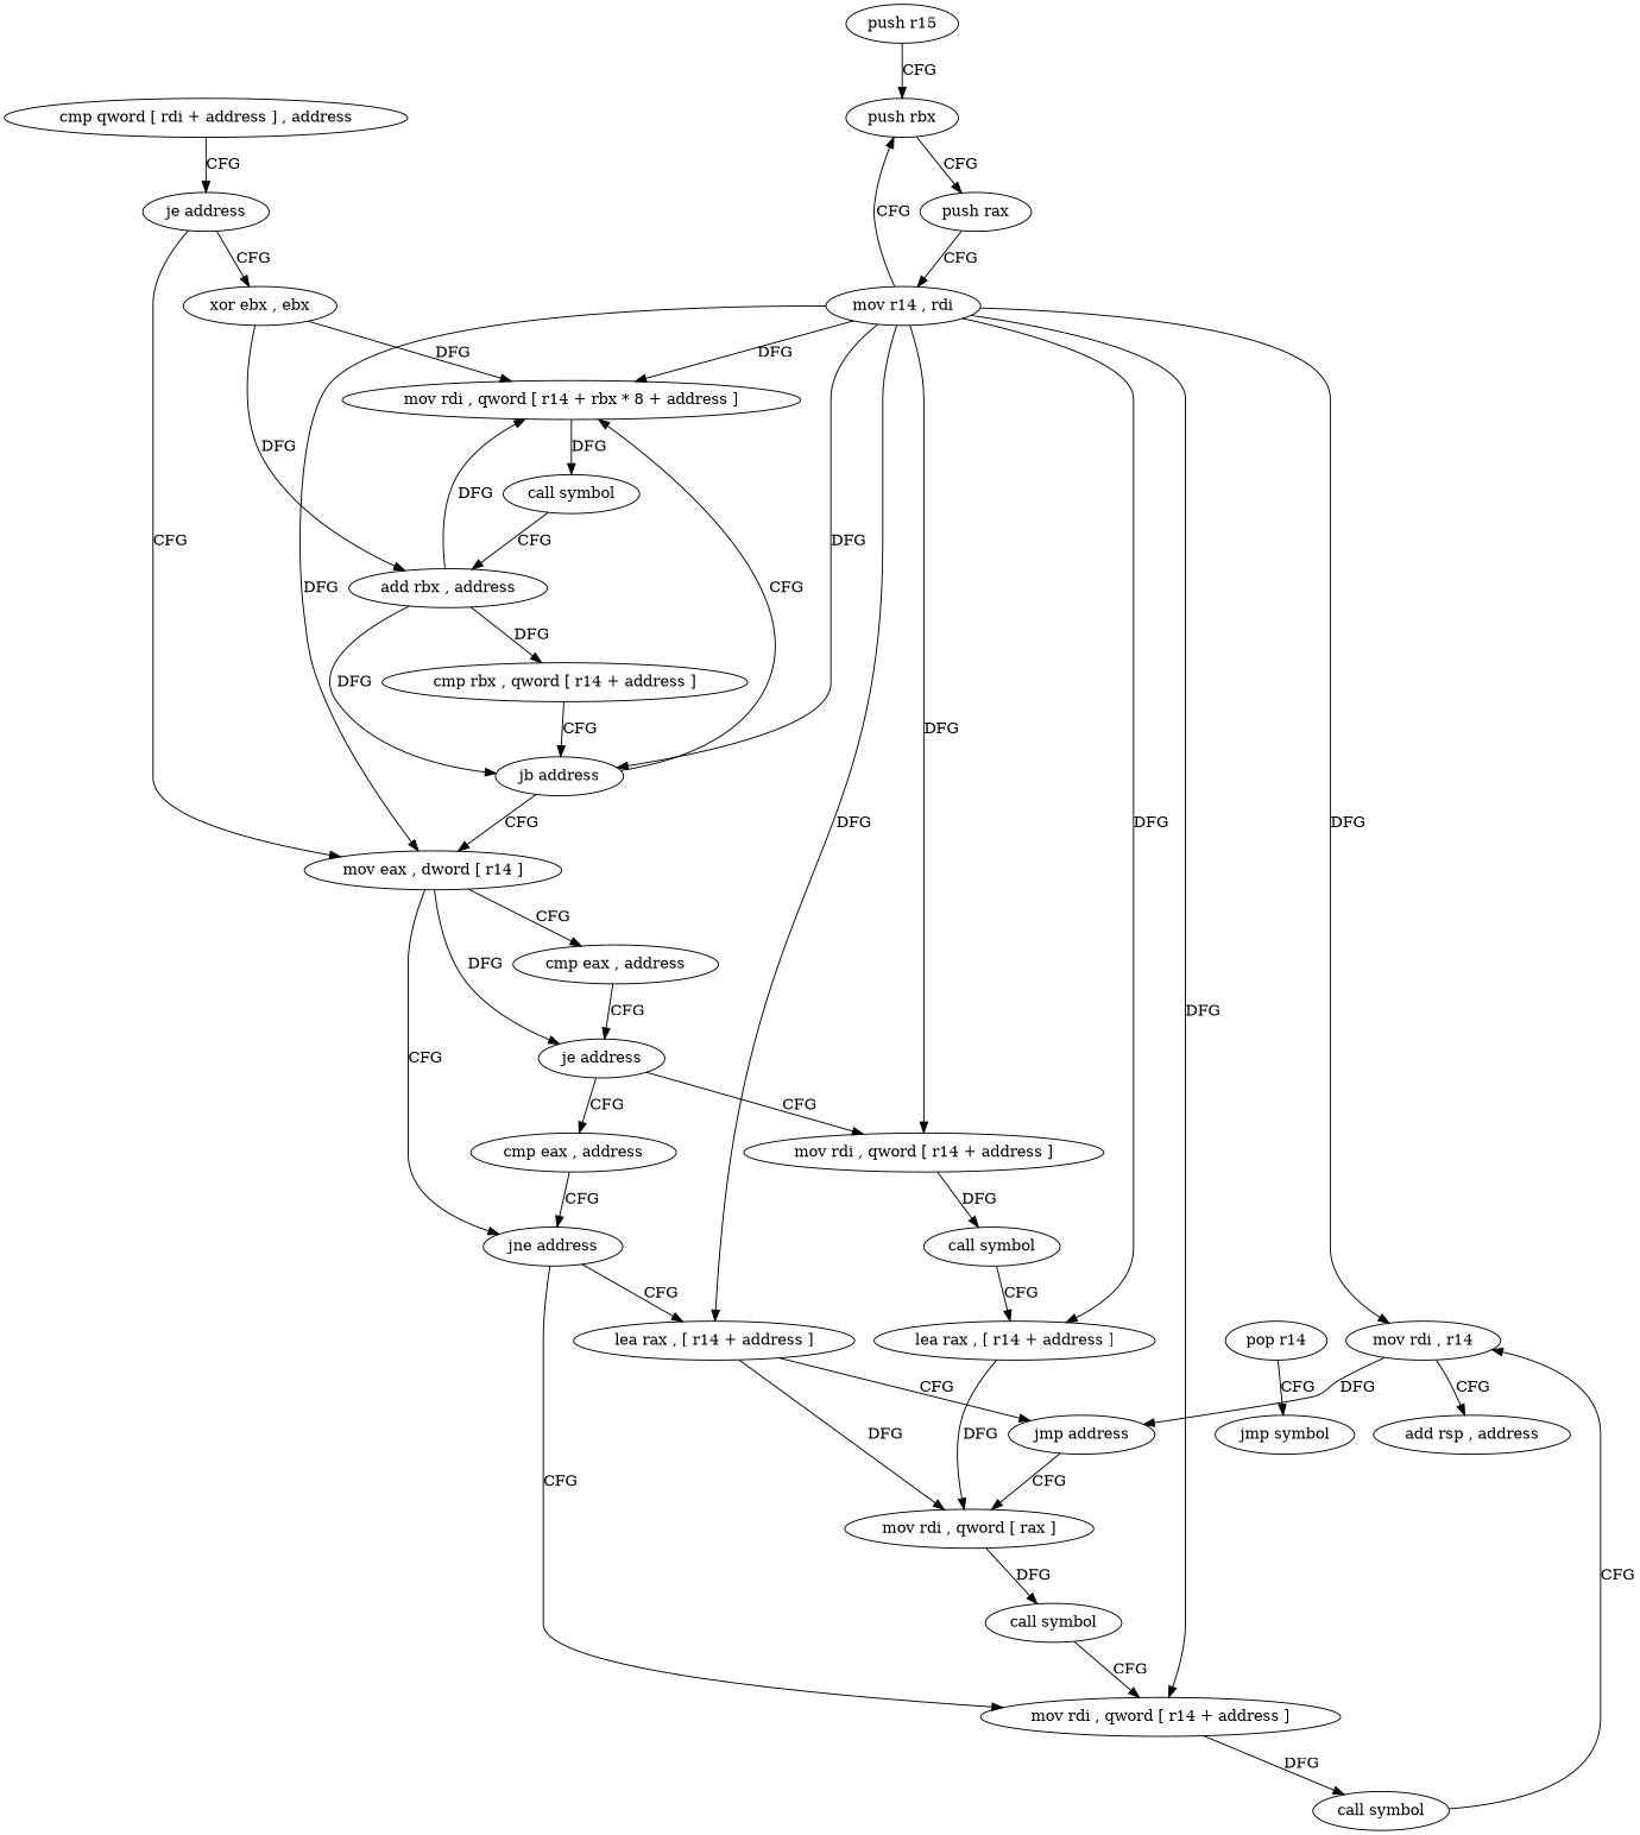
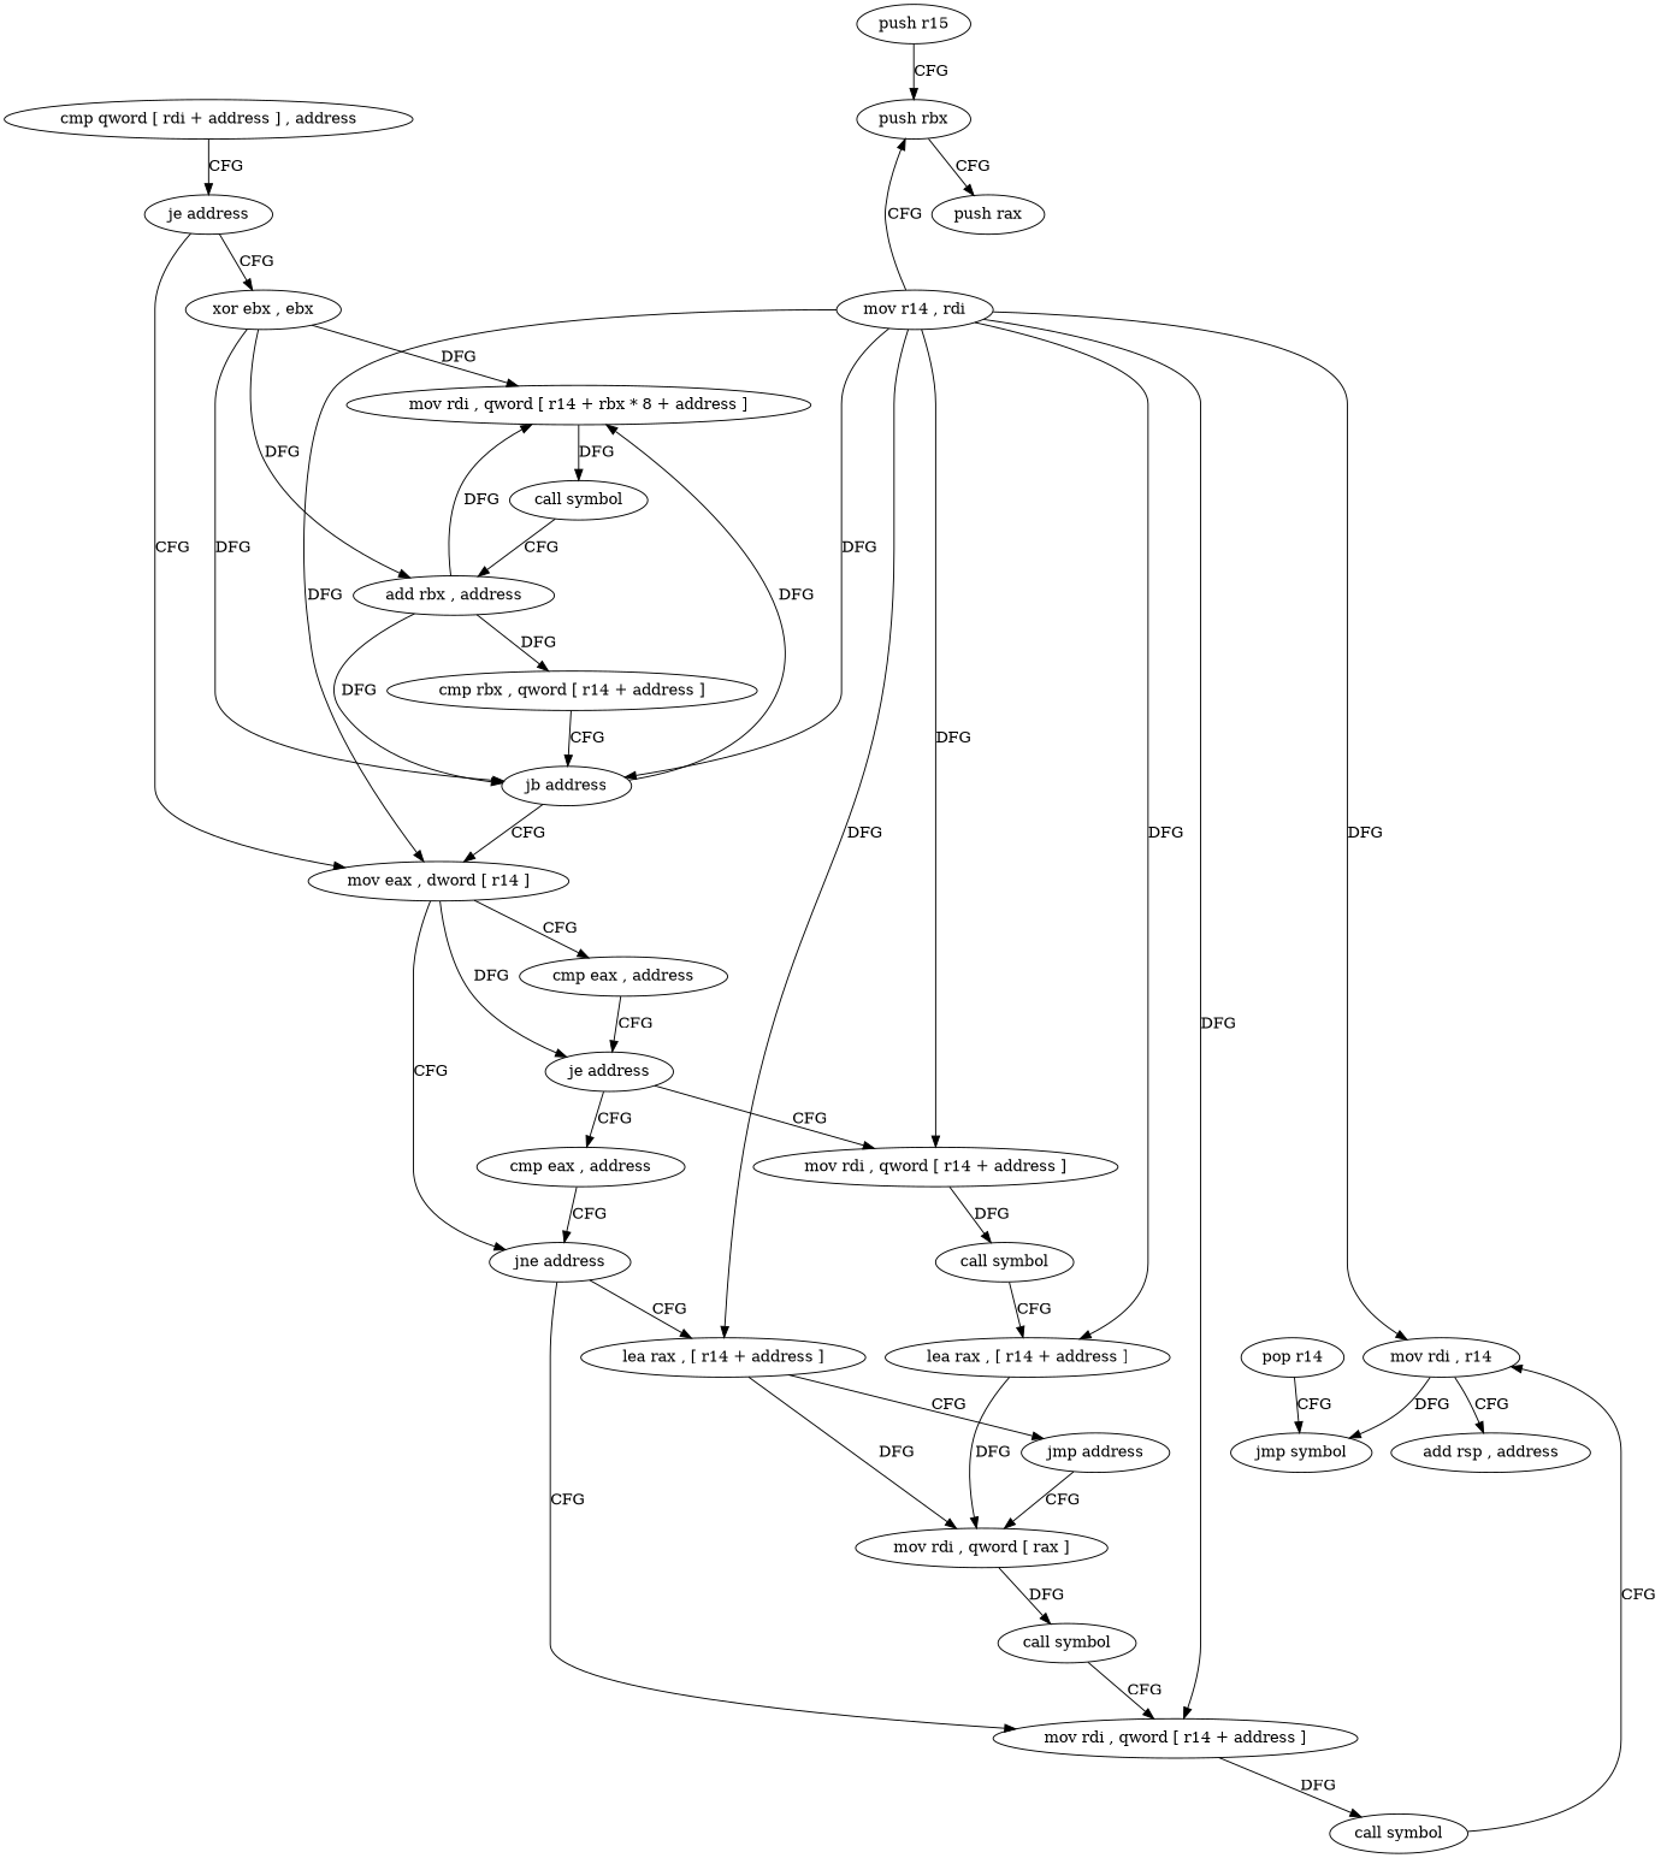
  digraph {
    fontname="DejaVu Serif"
    node [fontname="DejaVu Serif"]
    edge [fontname="DejaVu Serif"]
    n1 [label="push r15"]
    n2 [label="push rbx"]
    n3 [label="push rax"]
    n4 [label="mov r14 , rdi"]
    n5 [label="mov eax , dword [ r14 ]"]
    n6 [label="mov rdi , qword [ r14 + address ]"]
    n7 [label="mov rdi , qword [ r14 + rbx * 8 + address ]"]
    n8 [label="lea rax , [ r14 + address ]"]
    n9 [label="mov rdi , qword [ r14 + address ]"]
    n10 [label="lea rax , [ r14 + address ]"]
    n11 [label="jb address"]
    n12 [label="mov rdi , r14"]
    n13 [label="cmp qword [ rdi + address ] , address"]
    n14 [label="je address"]
    n15 [label="cmp eax , address"]
    n16 [label="je address"]
    n17 [label="jne address"]
    n18 [label="call symbol"]
    n19 [label="call symbol"]
    n20 [label="mov rdi , qword [ rax ]"]
    n21 [label="call symbol"]
    n22 [label="jmp address"]
    n23 [label="add rsp , address"]
    n24 [label="jmp symbol"]
    n25 [label="xor ebx , ebx"]
    n26 [label="add rbx , address"]
    n27 [label="cmp eax , address"]
    n28 [label="cmp rbx , qword [ r14 + address ]"]
    n29 [label="call symbol"]
    n30 [label="pop r14"]
    n1 -> n2 [label=CFG]
    n2 -> n3 [label=CFG]
-   n3 -> n4 [label=CFG]
    n4 -> n2 [label=CFG]
    n4 -> n5 [label=DFG]
    n4 -> n6 [label=DFG]
-   n4 -> n7 [label=DFG]
    n4 -> n8 [label=DFG]
    n4 -> n9 [label=DFG]
    n4 -> n10 [label=DFG]
    n4 -> n11 [label=DFG]
    n4 -> n12 [label=DFG]
    n5 -> n15 [label=CFG]
    n5 -> n16 [label=DFG]
    n5 -> n17 [label=CFG]
    n6 -> n18 [label=DFG]
    n7 -> n19 [label=DFG]
    n8 -> n20 [label=DFG]
    n9 -> n21 [label=DFG]
    n10 -> n20 [label=DFG]
    n10 -> n22 [label=CFG]
    n11 -> n5 [label=CFG]
-   n11 -> n7 [label=CFG]
+   n11 -> n7 [label=DFG]
    n12 -> n23 [label=CFG]
-   n12 -> n22 [label=DFG]
+   n12 -> n24 [label=DFG]
    n13 -> n14 [label=CFG]
    n14 -> n5 [label=CFG]
    n14 -> n25 [label=CFG]
    n15 -> n16 [label=CFG]
    n16 -> n6 [label=CFG]
    n16 -> n27 [label=CFG]
    n17 -> n9 [label=CFG]
    n17 -> n10 [label=CFG]
    n18 -> n8 [label=CFG]
    n19 -> n26 [label=CFG]
    n20 -> n29 [label=DFG]
    n21 -> n12 [label=CFG]
    n22 -> n20 [label=CFG]
    n25 -> n7 [label=DFG]
+   n25 -> n11 [label=DFG]
    n25 -> n26 [label=DFG]
    n26 -> n7 [label=DFG]
    n26 -> n11 [label=DFG]
    n26 -> n28 [label=DFG]
    n27 -> n17 [label=CFG]
    n28 -> n11 [label=CFG]
    n29 -> n9 [label=CFG]
    n30 -> n24 [label=CFG]
  }
